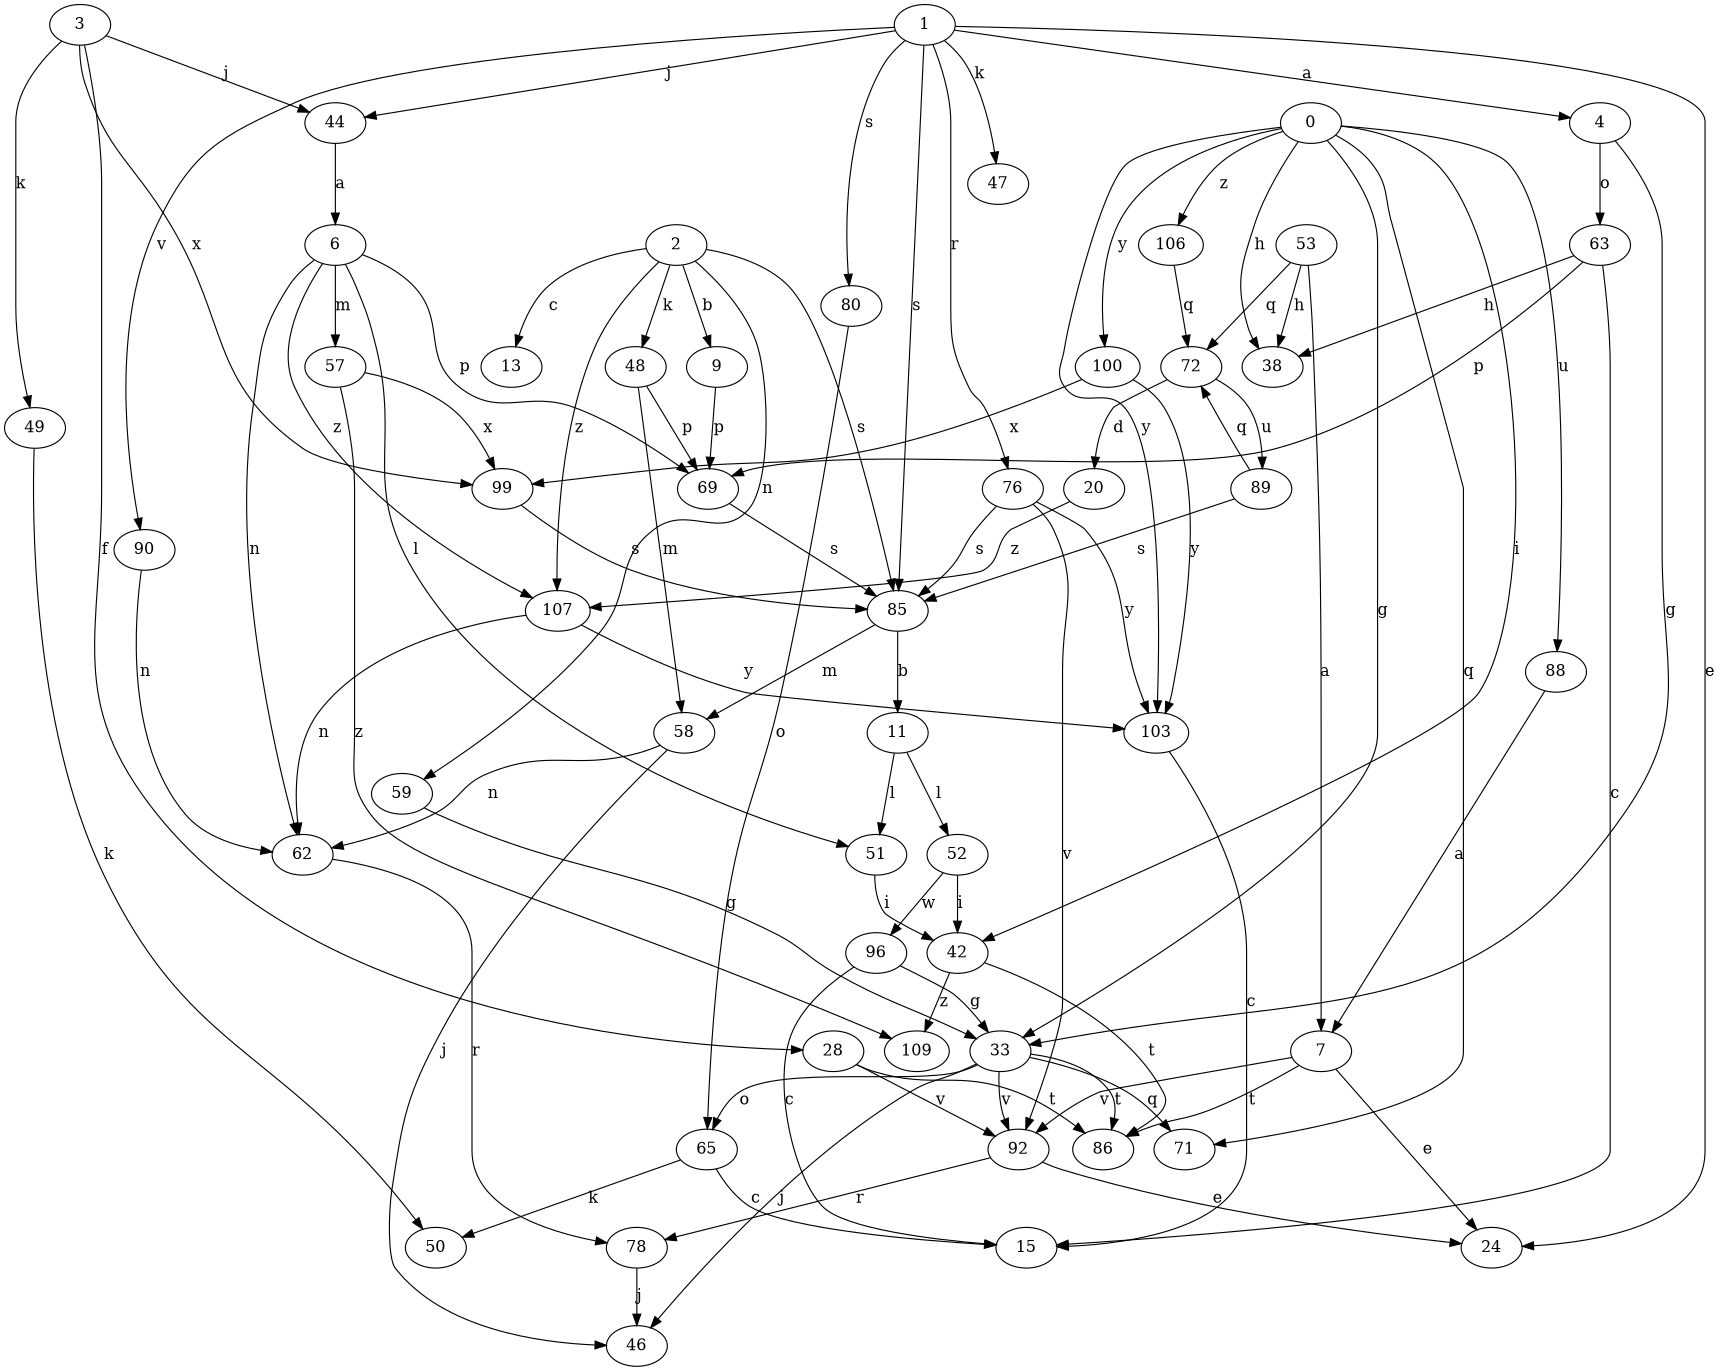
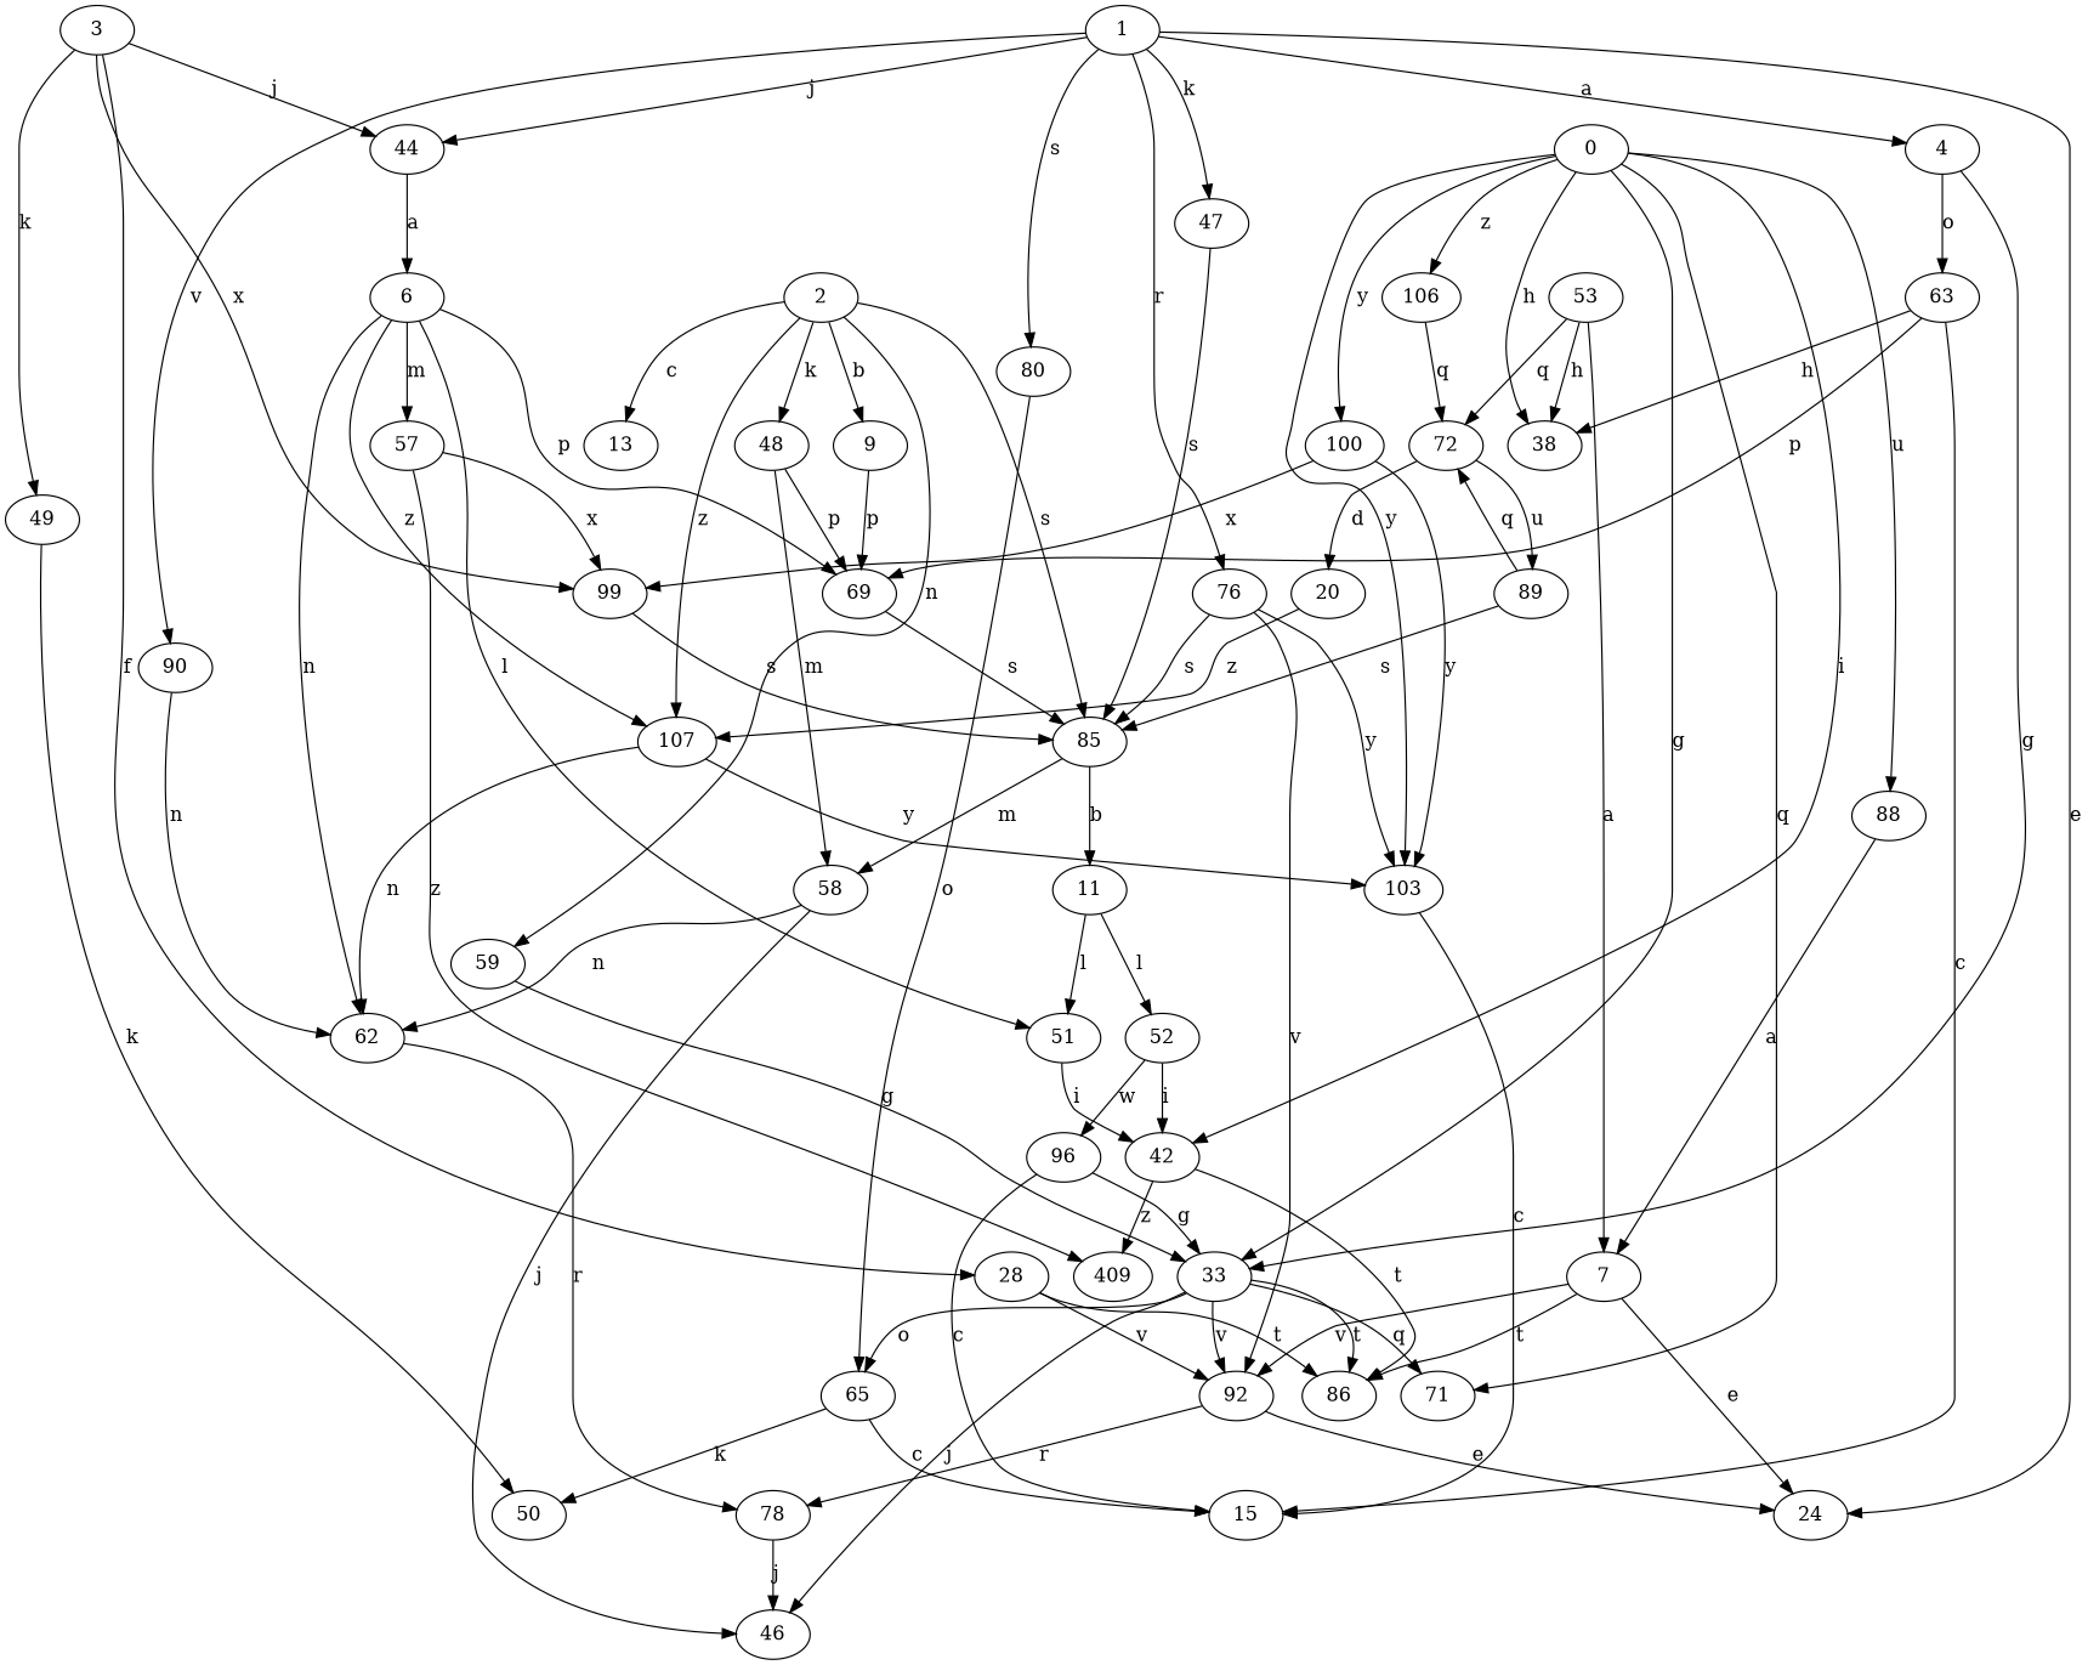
  strict digraph {
    2
    9
    13
    48
    59
    n6 [label=85]
    107
    69
    58
    33
    11
    62
    103
    3
    28
    44
    49
    99
    86
    92
    6
    50
    4
    63
    71
    46
    65
    38
    15
    51
    57
    42
-   109
+   109 [label=409]
    78
    7
    24
    52
    96
    20
    0
    88
    100
    106
    72
    47
    53
    89
    76
    80
    90
    1
    2 -> 9 [label=b]
    2 -> 13 [label=c]
    2 -> 48 [label=k]
    2 -> 59 [label=n]
    2 -> n6 [label=s]
    2 -> 107 [label=z]
    9 -> 69 [label=p]
    48 -> 69 [label=p]
    48 -> 58 [label=m]
    59 -> 33 [label=g]
    n6 -> 58 [label=m]
    n6 -> 11 [label=b]
    107 -> 62 [label=n]
    107 -> 103 [label=y]
    69 -> n6 [label=s]
    58 -> 62 [label=n]
    58 -> 46 [label=j]
    33 -> 86 [label=t]
    33 -> 92 [label=v]
    33 -> 71 [label=q]
    33 -> 46 [label=j]
    33 -> 65 [label=o]
    11 -> 51 [label=l]
    11 -> 52 [label=l]
    62 -> 78 [label=r]
    103 -> 15 [label=c]
    3 -> 28 [label=f]
    3 -> 44 [label=j]
    3 -> 49 [label=k]
    3 -> 99 [label=x]
    28 -> 86 [label=t]
    28 -> 92 [label=v]
    44 -> 6 [label=a]
    49 -> 50 [label=k]
    99 -> n6 [label=s]
    92 -> 78 [label=r]
    92 -> 24 [label=e]
    6 -> 107 [label=z]
    6 -> 69 [label=p]
    6 -> 62 [label=n]
    6 -> 51 [label=l]
    6 -> 57 [label=m]
    4 -> 33 [label=g]
    4 -> 63 [label=o]
    63 -> 69 [label=p]
    63 -> 38 [label=h]
    63 -> 15 [label=c]
    65 -> 50 [label=k]
    65 -> 15 [label=c]
    51 -> 42 [label=i]
    57 -> 99 [label=x]
    57 -> 109 [label=z]
    42 -> 86 [label=t]
    42 -> 109 [label=z]
    78 -> 46 [label=j]
    7 -> 86 [label=t]
    7 -> 92 [label=v]
    7 -> 24 [label=e]
    52 -> 42 [label=i]
    52 -> 96 [label=w]
    96 -> 33 [label=g]
    96 -> 15 [label=c]
    20 -> 107 [label=z]
    0 -> 33 [label=g]
    0 -> 103 [label=y]
    0 -> 71 [label=q]
    0 -> 38 [label=h]
    0 -> 42 [label=i]
    0 -> 88 [label=u]
    0 -> 100 [label=y]
    0 -> 106 [label=z]
    88 -> 7 [label=a]
    100 -> 103 [label=y]
    100 -> 99 [label=x]
    106 -> 72 [label=q]
    72 -> 20 [label=d]
    72 -> 89 [label=u]
-   1 -> n6 [label=s]
+   47 -> n6 [label=s]
    53 -> 38 [label=h]
    53 -> 7 [label=a]
    53 -> 72 [label=q]
    89 -> n6 [label=s]
    89 -> 72 [label=q]
    76 -> n6 [label=s]
    76 -> 103 [label=y]
    76 -> 92 [label=v]
    80 -> 65 [label=o]
    90 -> 62 [label=n]
    1 -> 44 [label=j]
    1 -> 4 [label=a]
    1 -> 24 [label=e]
    1 -> 47 [label=k]
    1 -> 76 [label=r]
    1 -> 80 [label=s]
    1 -> 90 [label=v]
  }
